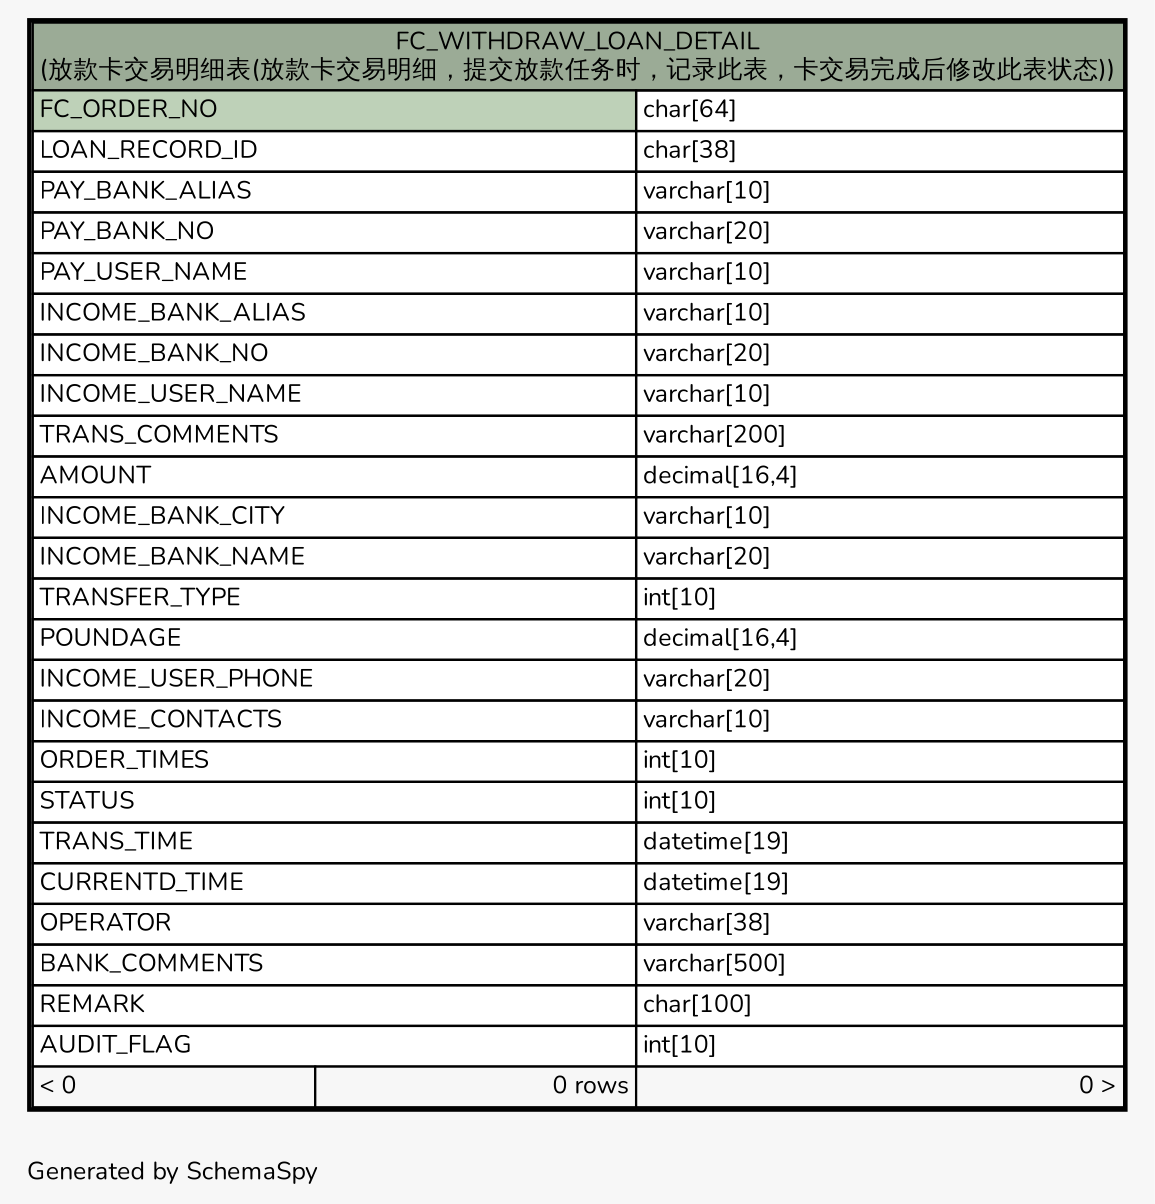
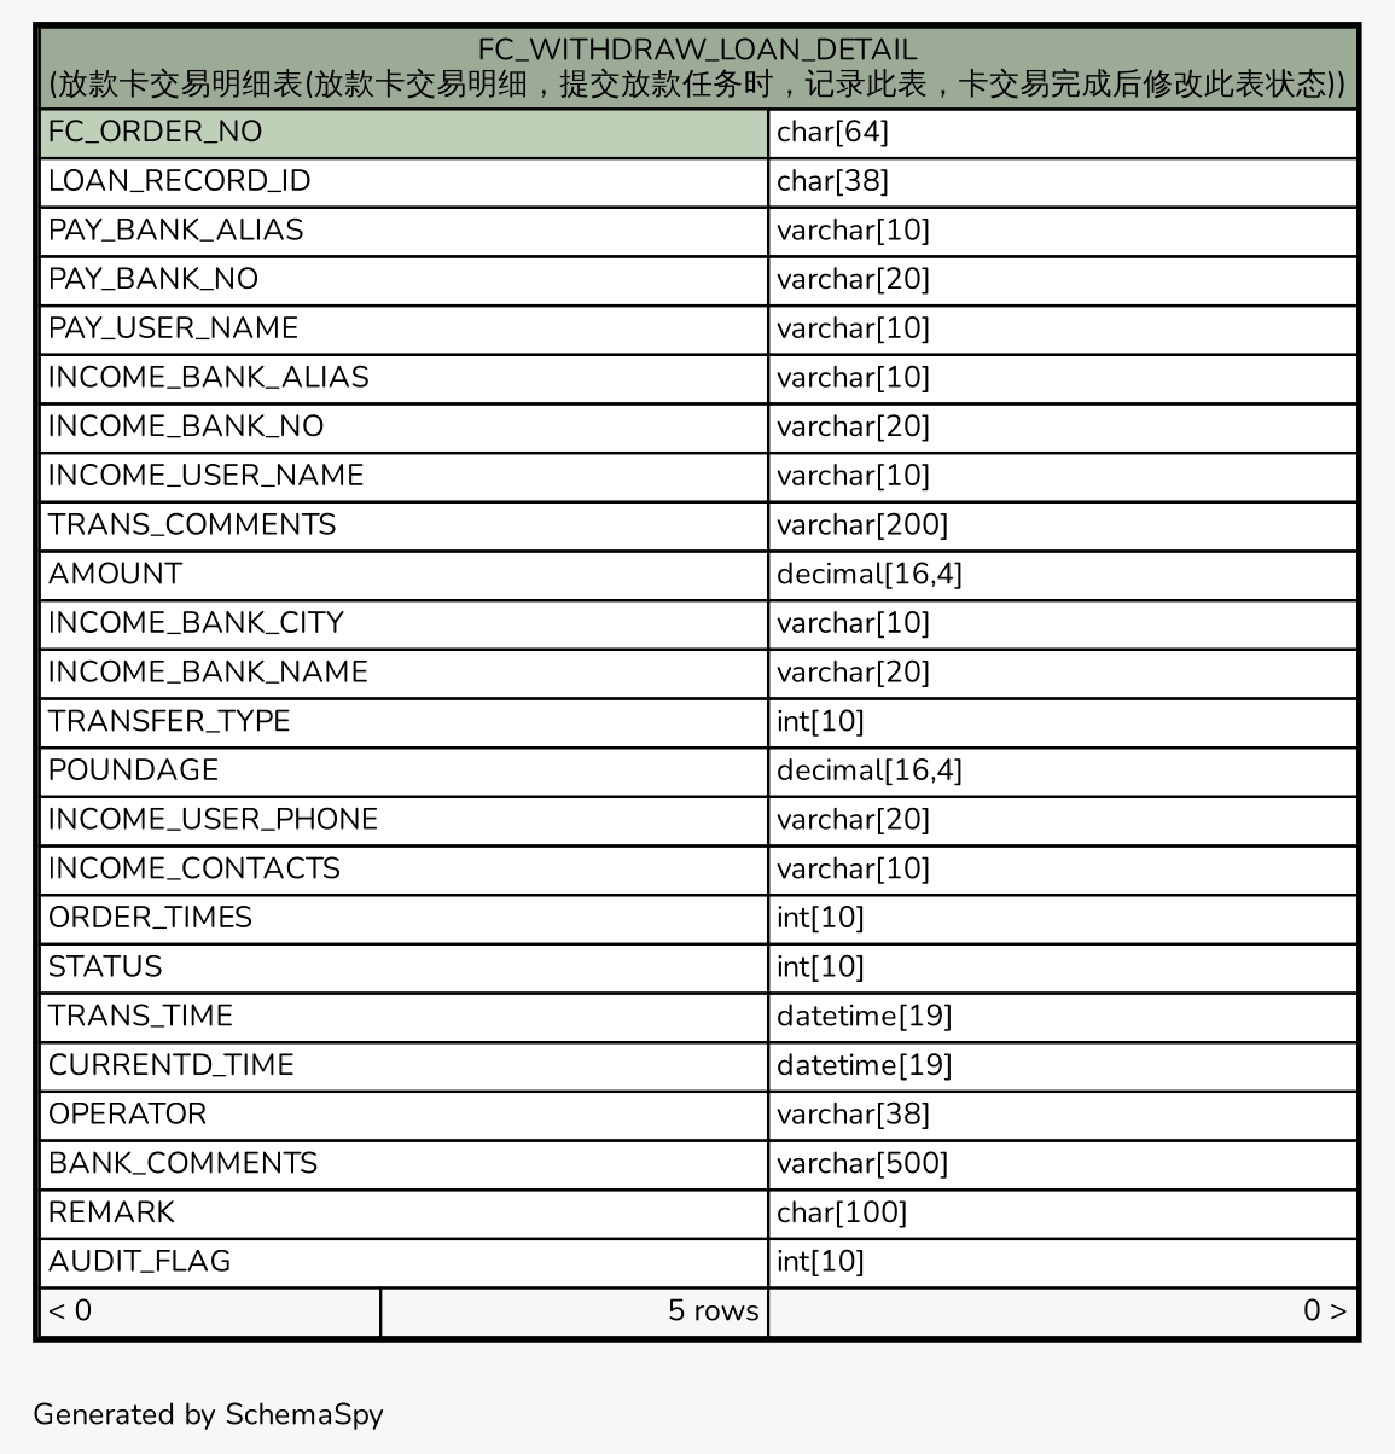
  digraph {
    bgcolor="#f7f7f7"
    fontname=Nunito
    fontsize=11
    label="\nGenerated by SchemaSpy"
    labeljust=l
    nodesep=0.18
    rankdir=TB
    ranksep=0.46
-   n1 [fontname=Nunito fontsize=11 label=<     <TABLE BORDER="2" CELLBORDER="1" CELLSPACING="0" BGCOLOR="#ffffff">       <TR><TD COLSPAN="3" BGCOLOR="#9bab96" ALIGN="CENTER">FC_WITHDRAW_LOAN_DETAIL<br/>(放款卡交易明细表(放款卡交易明细，提交放款任务时，记录此表，卡交易完成后修改此表状态))</TD></TR>       <TR><TD PORT="FC_ORDER_NO" COLSPAN="2" BGCOLOR="#bed1b8" ALIGN="LEFT">FC_ORDER_NO</TD><TD PORT="FC_ORDER_NO.type" ALIGN="LEFT">char[64]</TD></TR>       <TR><TD PORT="LOAN_RECORD_ID" COLSPAN="2" ALIGN="LEFT">LOAN_RECORD_ID</TD><TD PORT="LOAN_RECORD_ID.type" ALIGN="LEFT">char[38]</TD></TR>       <TR><TD PORT="PAY_BANK_ALIAS" COLSPAN="2" ALIGN="LEFT">PAY_BANK_ALIAS</TD><TD PORT="PAY_BANK_ALIAS.type" ALIGN="LEFT">varchar[10]</TD></TR>       <TR><TD PORT="PAY_BANK_NO" COLSPAN="2" ALIGN="LEFT">PAY_BANK_NO</TD><TD PORT="PAY_BANK_NO.type" ALIGN="LEFT">varchar[20]</TD></TR>       <TR><TD PORT="PAY_USER_NAME" COLSPAN="2" ALIGN="LEFT">PAY_USER_NAME</TD><TD PORT="PAY_USER_NAME.type" ALIGN="LEFT">varchar[10]</TD></TR>       <TR><TD PORT="INCOME_BANK_ALIAS" COLSPAN="2" ALIGN="LEFT">INCOME_BANK_ALIAS</TD><TD PORT="INCOME_BANK_ALIAS.type" ALIGN="LEFT">varchar[10]</TD></TR>       <TR><TD PORT="INCOME_BANK_NO" COLSPAN="2" ALIGN="LEFT">INCOME_BANK_NO</TD><TD PORT="INCOME_BANK_NO.type" ALIGN="LEFT">varchar[20]</TD></TR>       <TR><TD PORT="INCOME_USER_NAME" COLSPAN="2" ALIGN="LEFT">INCOME_USER_NAME</TD><TD PORT="INCOME_USER_NAME.type" ALIGN="LEFT">varchar[10]</TD></TR>       <TR><TD PORT="TRANS_COMMENTS" COLSPAN="2" ALIGN="LEFT">TRANS_COMMENTS</TD><TD PORT="TRANS_COMMENTS.type" ALIGN="LEFT">varchar[200]</TD></TR>       <TR><TD PORT="AMOUNT" COLSPAN="2" ALIGN="LEFT">AMOUNT</TD><TD PORT="AMOUNT.type" ALIGN="LEFT">decimal[16,4]</TD></TR>       <TR><TD PORT="INCOME_BANK_CITY" COLSPAN="2" ALIGN="LEFT">INCOME_BANK_CITY</TD><TD PORT="INCOME_BANK_CITY.type" ALIGN="LEFT">varchar[10]</TD></TR>       <TR><TD PORT="INCOME_BANK_NAME" COLSPAN="2" ALIGN="LEFT">INCOME_BANK_NAME</TD><TD PORT="INCOME_BANK_NAME.type" ALIGN="LEFT">varchar[20]</TD></TR>       <TR><TD PORT="TRANSFER_TYPE" COLSPAN="2" ALIGN="LEFT">TRANSFER_TYPE</TD><TD PORT="TRANSFER_TYPE.type" ALIGN="LEFT">int[10]</TD></TR>       <TR><TD PORT="POUNDAGE" COLSPAN="2" ALIGN="LEFT">POUNDAGE</TD><TD PORT="POUNDAGE.type" ALIGN="LEFT">decimal[16,4]</TD></TR>       <TR><TD PORT="INCOME_USER_PHONE" COLSPAN="2" ALIGN="LEFT">INCOME_USER_PHONE</TD><TD PORT="INCOME_USER_PHONE.type" ALIGN="LEFT">varchar[20]</TD></TR>       <TR><TD PORT="INCOME_CONTACTS" COLSPAN="2" ALIGN="LEFT">INCOME_CONTACTS</TD><TD PORT="INCOME_CONTACTS.type" ALIGN="LEFT">varchar[10]</TD></TR>       <TR><TD PORT="ORDER_TIMES" COLSPAN="2" ALIGN="LEFT">ORDER_TIMES</TD><TD PORT="ORDER_TIMES.type" ALIGN="LEFT">int[10]</TD></TR>       <TR><TD PORT="STATUS" COLSPAN="2" ALIGN="LEFT">STATUS</TD><TD PORT="STATUS.type" ALIGN="LEFT">int[10]</TD></TR>       <TR><TD PORT="TRANS_TIME" COLSPAN="2" ALIGN="LEFT">TRANS_TIME</TD><TD PORT="TRANS_TIME.type" ALIGN="LEFT">datetime[19]</TD></TR>       <TR><TD PORT="CURRENTD_TIME" COLSPAN="2" ALIGN="LEFT">CURRENTD_TIME</TD><TD PORT="CURRENTD_TIME.type" ALIGN="LEFT">datetime[19]</TD></TR>       <TR><TD PORT="OPERATOR" COLSPAN="2" ALIGN="LEFT">OPERATOR</TD><TD PORT="OPERATOR.type" ALIGN="LEFT">varchar[38]</TD></TR>       <TR><TD PORT="BANK_COMMENTS" COLSPAN="2" ALIGN="LEFT">BANK_COMMENTS</TD><TD PORT="BANK_COMMENTS.type" ALIGN="LEFT">varchar[500]</TD></TR>       <TR><TD PORT="REMARK" COLSPAN="2" ALIGN="LEFT">REMARK</TD><TD PORT="REMARK.type" ALIGN="LEFT">char[100]</TD></TR>       <TR><TD PORT="AUDIT_FLAG" COLSPAN="2" ALIGN="LEFT">AUDIT_FLAG</TD><TD PORT="AUDIT_FLAG.type" ALIGN="LEFT">int[10]</TD></TR>       <TR><TD ALIGN="LEFT" BGCOLOR="#f7f7f7">&lt; 0</TD><TD ALIGN="RIGHT" BGCOLOR="#f7f7f7">0 rows</TD><TD ALIGN="RIGHT" BGCOLOR="#f7f7f7">0 &gt;</TD></TR>     </TABLE>> shape=plaintext]
+   n1 [fontname=Nunito fontsize=11 label=<     <TABLE BORDER="2" CELLBORDER="1" CELLSPACING="0" BGCOLOR="#ffffff">       <TR><TD COLSPAN="3" BGCOLOR="#9bab96" ALIGN="CENTER">FC_WITHDRAW_LOAN_DETAIL<br/>(放款卡交易明细表(放款卡交易明细，提交放款任务时，记录此表，卡交易完成后修改此表状态))</TD></TR>       <TR><TD PORT="FC_ORDER_NO" COLSPAN="2" BGCOLOR="#bed1b8" ALIGN="LEFT">FC_ORDER_NO</TD><TD PORT="FC_ORDER_NO.type" ALIGN="LEFT">char[64]</TD></TR>       <TR><TD PORT="LOAN_RECORD_ID" COLSPAN="2" ALIGN="LEFT">LOAN_RECORD_ID</TD><TD PORT="LOAN_RECORD_ID.type" ALIGN="LEFT">char[38]</TD></TR>       <TR><TD PORT="PAY_BANK_ALIAS" COLSPAN="2" ALIGN="LEFT">PAY_BANK_ALIAS</TD><TD PORT="PAY_BANK_ALIAS.type" ALIGN="LEFT">varchar[10]</TD></TR>       <TR><TD PORT="PAY_BANK_NO" COLSPAN="2" ALIGN="LEFT">PAY_BANK_NO</TD><TD PORT="PAY_BANK_NO.type" ALIGN="LEFT">varchar[20]</TD></TR>       <TR><TD PORT="PAY_USER_NAME" COLSPAN="2" ALIGN="LEFT">PAY_USER_NAME</TD><TD PORT="PAY_USER_NAME.type" ALIGN="LEFT">varchar[10]</TD></TR>       <TR><TD PORT="INCOME_BANK_ALIAS" COLSPAN="2" ALIGN="LEFT">INCOME_BANK_ALIAS</TD><TD PORT="INCOME_BANK_ALIAS.type" ALIGN="LEFT">varchar[10]</TD></TR>       <TR><TD PORT="INCOME_BANK_NO" COLSPAN="2" ALIGN="LEFT">INCOME_BANK_NO</TD><TD PORT="INCOME_BANK_NO.type" ALIGN="LEFT">varchar[20]</TD></TR>       <TR><TD PORT="INCOME_USER_NAME" COLSPAN="2" ALIGN="LEFT">INCOME_USER_NAME</TD><TD PORT="INCOME_USER_NAME.type" ALIGN="LEFT">varchar[10]</TD></TR>       <TR><TD PORT="TRANS_COMMENTS" COLSPAN="2" ALIGN="LEFT">TRANS_COMMENTS</TD><TD PORT="TRANS_COMMENTS.type" ALIGN="LEFT">varchar[200]</TD></TR>       <TR><TD PORT="AMOUNT" COLSPAN="2" ALIGN="LEFT">AMOUNT</TD><TD PORT="AMOUNT.type" ALIGN="LEFT">decimal[16,4]</TD></TR>       <TR><TD PORT="INCOME_BANK_CITY" COLSPAN="2" ALIGN="LEFT">INCOME_BANK_CITY</TD><TD PORT="INCOME_BANK_CITY.type" ALIGN="LEFT">varchar[10]</TD></TR>       <TR><TD PORT="INCOME_BANK_NAME" COLSPAN="2" ALIGN="LEFT">INCOME_BANK_NAME</TD><TD PORT="INCOME_BANK_NAME.type" ALIGN="LEFT">varchar[20]</TD></TR>       <TR><TD PORT="TRANSFER_TYPE" COLSPAN="2" ALIGN="LEFT">TRANSFER_TYPE</TD><TD PORT="TRANSFER_TYPE.type" ALIGN="LEFT">int[10]</TD></TR>       <TR><TD PORT="POUNDAGE" COLSPAN="2" ALIGN="LEFT">POUNDAGE</TD><TD PORT="POUNDAGE.type" ALIGN="LEFT">decimal[16,4]</TD></TR>       <TR><TD PORT="INCOME_USER_PHONE" COLSPAN="2" ALIGN="LEFT">INCOME_USER_PHONE</TD><TD PORT="INCOME_USER_PHONE.type" ALIGN="LEFT">varchar[20]</TD></TR>       <TR><TD PORT="INCOME_CONTACTS" COLSPAN="2" ALIGN="LEFT">INCOME_CONTACTS</TD><TD PORT="INCOME_CONTACTS.type" ALIGN="LEFT">varchar[10]</TD></TR>       <TR><TD PORT="ORDER_TIMES" COLSPAN="2" ALIGN="LEFT">ORDER_TIMES</TD><TD PORT="ORDER_TIMES.type" ALIGN="LEFT">int[10]</TD></TR>       <TR><TD PORT="STATUS" COLSPAN="2" ALIGN="LEFT">STATUS</TD><TD PORT="STATUS.type" ALIGN="LEFT">int[10]</TD></TR>       <TR><TD PORT="TRANS_TIME" COLSPAN="2" ALIGN="LEFT">TRANS_TIME</TD><TD PORT="TRANS_TIME.type" ALIGN="LEFT">datetime[19]</TD></TR>       <TR><TD PORT="CURRENTD_TIME" COLSPAN="2" ALIGN="LEFT">CURRENTD_TIME</TD><TD PORT="CURRENTD_TIME.type" ALIGN="LEFT">datetime[19]</TD></TR>       <TR><TD PORT="OPERATOR" COLSPAN="2" ALIGN="LEFT">OPERATOR</TD><TD PORT="OPERATOR.type" ALIGN="LEFT">varchar[38]</TD></TR>       <TR><TD PORT="BANK_COMMENTS" COLSPAN="2" ALIGN="LEFT">BANK_COMMENTS</TD><TD PORT="BANK_COMMENTS.type" ALIGN="LEFT">varchar[500]</TD></TR>       <TR><TD PORT="REMARK" COLSPAN="2" ALIGN="LEFT">REMARK</TD><TD PORT="REMARK.type" ALIGN="LEFT">char[100]</TD></TR>       <TR><TD PORT="AUDIT_FLAG" COLSPAN="2" ALIGN="LEFT">AUDIT_FLAG</TD><TD PORT="AUDIT_FLAG.type" ALIGN="LEFT">int[10]</TD></TR>       <TR><TD ALIGN="LEFT" BGCOLOR="#f7f7f7">&lt; 0</TD><TD ALIGN="RIGHT" BGCOLOR="#f7f7f7">5 rows</TD><TD ALIGN="RIGHT" BGCOLOR="#f7f7f7">0 &gt;</TD></TR>     </TABLE>> shape=plaintext]
  }
